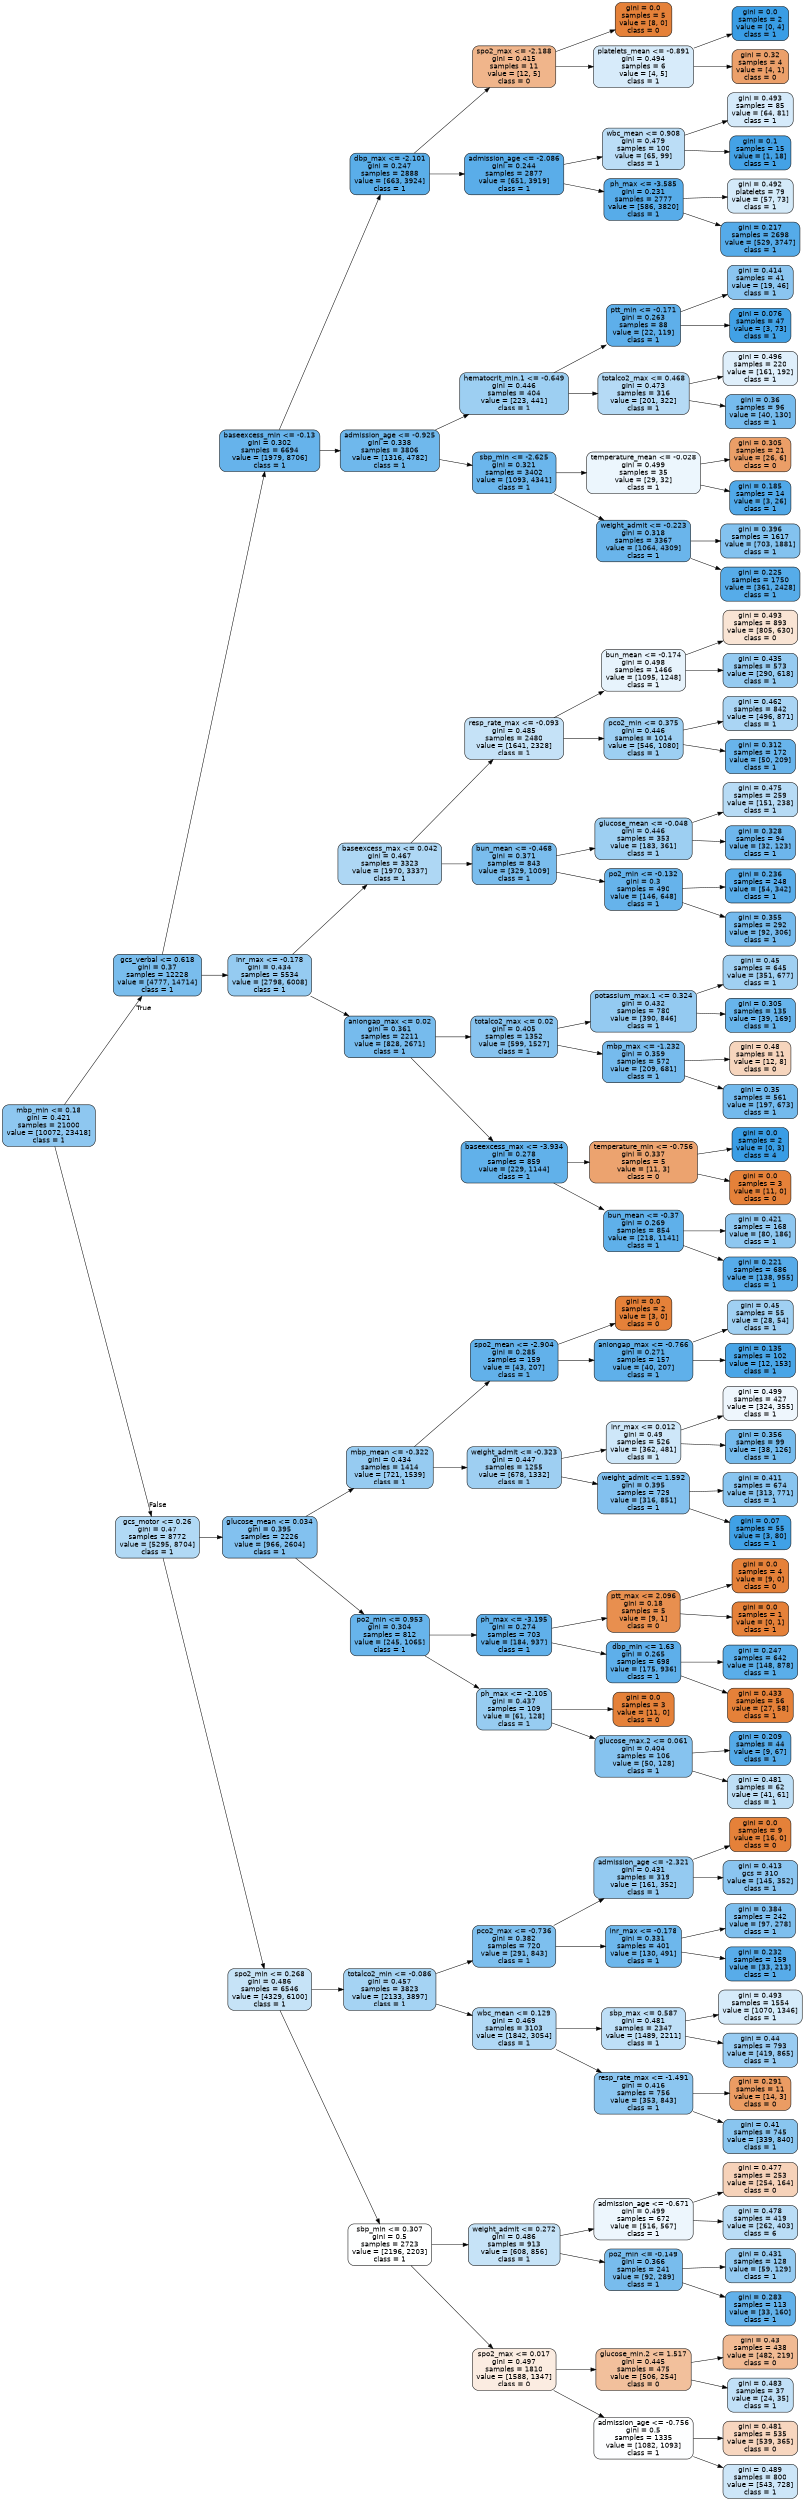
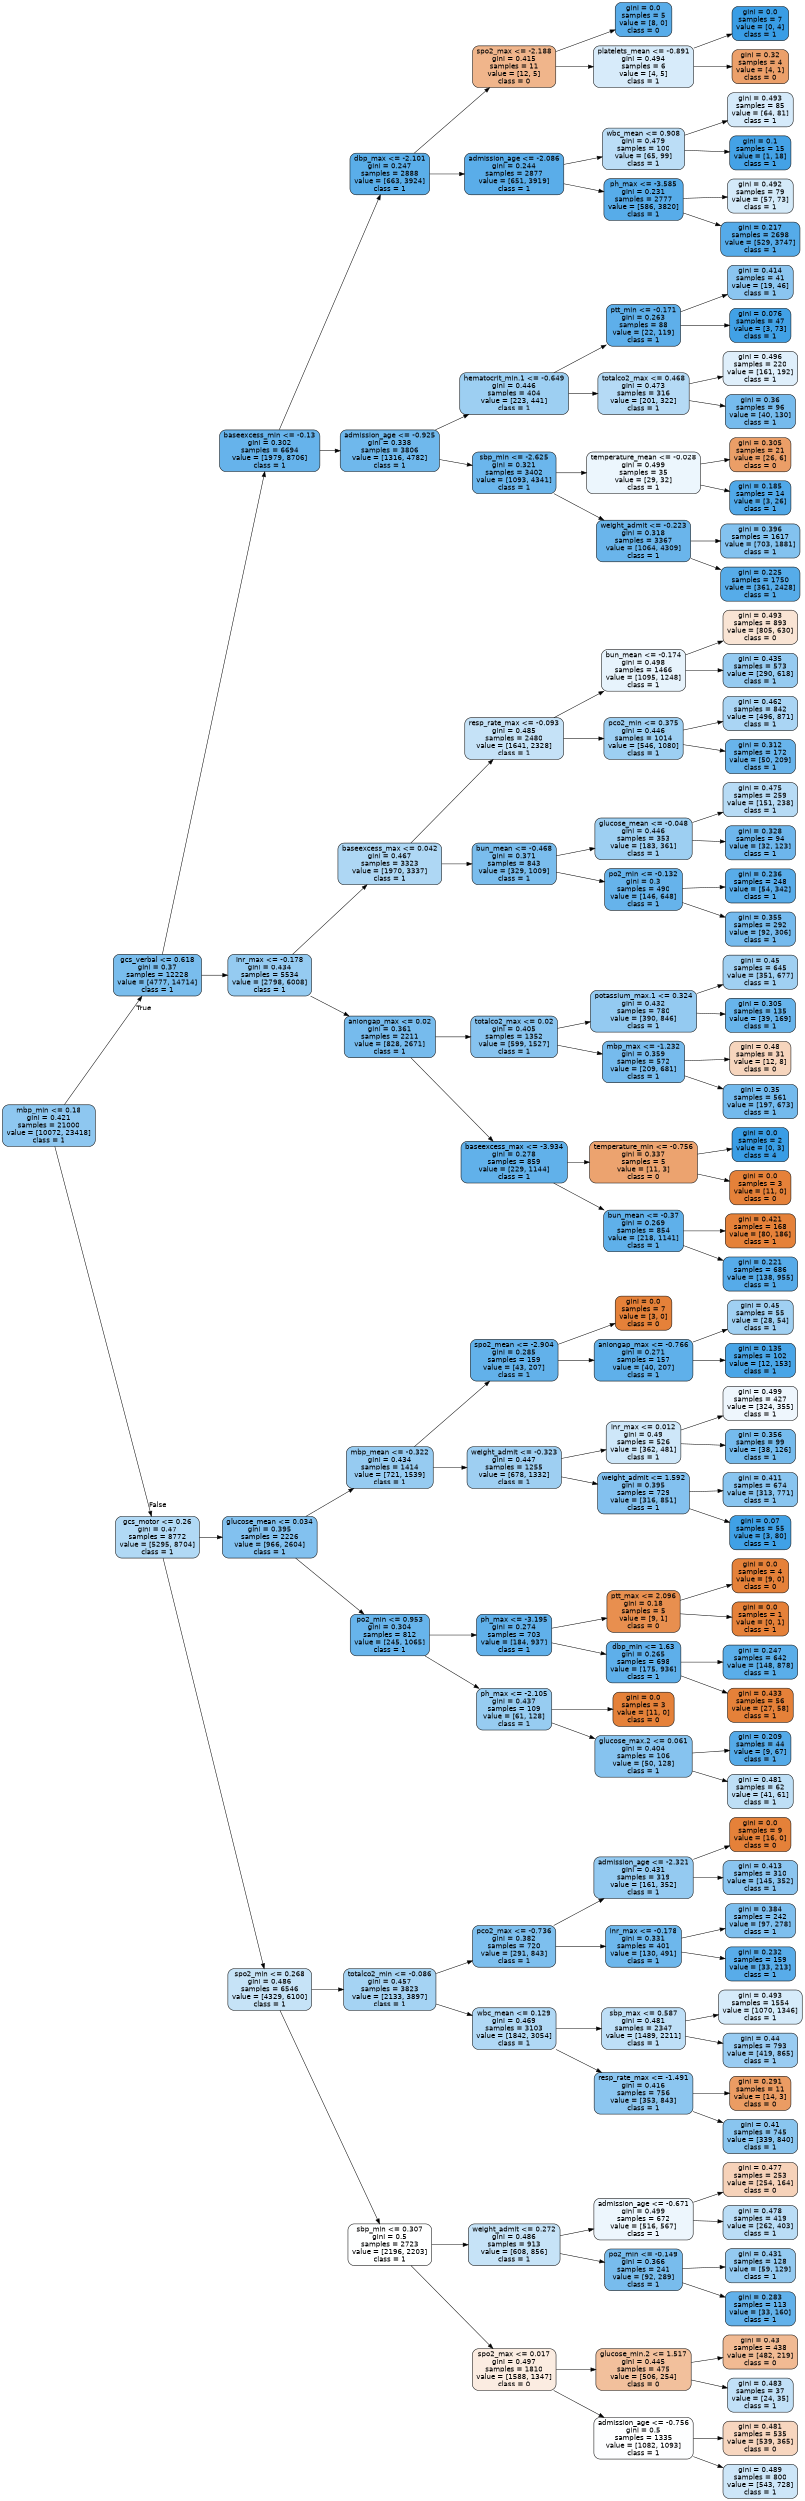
  digraph {
    rankdir=LR
    node [color=black fillcolor="#e58139" fontname=helvetica shape=box style="filled, rounded"]
    edge [fontname=helvetica]
    n1 [fillcolor="#8ec7f0" label="mbp_min <= 0.18\ngini = 0.421\nsamples = 21000\nvalue = [10072, 23418]\nclass = 1"]
    n2 [fillcolor="#79bded" label="gcs_verbal <= 0.618\ngini = 0.37\nsamples = 12228\nvalue = [4777, 14714]\nclass = 1"]
    n3 [fillcolor="#b1d9f5" label="gcs_motor <= 0.26\ngini = 0.47\nsamples = 8772\nvalue = [5295, 8704]\nclass = 1"]
    n4 [fillcolor="#66b3eb" label="baseexcess_min <= -0.13\ngini = 0.302\nsamples = 6694\nvalue = [1979, 8706]\nclass = 1"]
    n5 [fillcolor="#95cbf1" label="inr_max <= -0.178\ngini = 0.434\nsamples = 5534\nvalue = [2798, 6008]\nclass = 1"]
    n6 [fillcolor="#82c1ef" label="glucose_mean <= 0.034\ngini = 0.395\nsamples = 2226\nvalue = [966, 2604]\nclass = 1"]
    n7 [fillcolor="#c6e3f7" label="spo2_min <= 0.268\ngini = 0.486\nsamples = 6546\nvalue = [4329, 6100]\nclass = 1"]
    n8 [fillcolor="#5aaee9" label="dbp_max <= -2.101\ngini = 0.247\nsamples = 2888\nvalue = [663, 3924]\nclass = 1"]
    n9 [fillcolor="#6fb8ec" label="admission_age <= -0.925\ngini = 0.338\nsamples = 3806\nvalue = [1316, 4782]\nclass = 1"]
    n10 [fillcolor="#aed7f4" label="baseexcess_max <= 0.042\ngini = 0.467\nsamples = 3323\nvalue = [1970, 3337]\nclass = 1"]
    n11 [fillcolor="#76bbed" label="aniongap_max <= 0.02\ngini = 0.361\nsamples = 2211\nvalue = [828, 2671]\nclass = 1"]
    n12 [fillcolor="#f0b58b" label="spo2_max <= -2.188\ngini = 0.415\nsamples = 11\nvalue = [12, 5]\nclass = 0"]
    n13 [fillcolor="#5aade9" label="admission_age <= -2.086\ngini = 0.244\nsamples = 2877\nvalue = [651, 3919]\nclass = 1"]
    n14 [fillcolor="#9dcff2" label="hematocrit_min.1 <= -0.649\ngini = 0.446\nsamples = 404\nvalue = [223, 441]\nclass = 1"]
    n15 [fillcolor="#6bb6ec" label="sbp_min <= -2.625\ngini = 0.321\nsamples = 3402\nvalue = [1093, 4341]\nclass = 1"]
-   n16 [label="gini = 0.0\nsamples = 5\nvalue = [8, 0]\nclass = 0"]
+   n16 [fillcolor="#58ace9" label="gini = 0.0\nsamples = 5\nvalue = [8, 0]\nclass = 0"]
    n17 [fillcolor="#d7ebfa" label="platelets_mean <= -0.891\ngini = 0.494\nsamples = 6\nvalue = [4, 5]\nclass = 1"]
    n18 [fillcolor="#bbddf6" label="wbc_mean <= 0.908\ngini = 0.479\nsamples = 100\nvalue = [65, 99]\nclass = 1"]
    n19 [fillcolor="#57ace9" label="ph_max <= -3.585\ngini = 0.231\nsamples = 2777\nvalue = [586, 3820]\nclass = 1"]
-   n20 [fillcolor="#399de5" label="gini = 0.0\nsamples = 2\nvalue = [0, 4]\nclass = 1"]
+   n20 [fillcolor="#399de5" label="gini = 0.0\nsamples = 7\nvalue = [0, 4]\nclass = 1"]
    n21 [fillcolor="#eca06a" label="gini = 0.32\nsamples = 4\nvalue = [4, 1]\nclass = 0"]
    n22 [fillcolor="#d5eafa" label="gini = 0.493\nsamples = 85\nvalue = [64, 81]\nclass = 1"]
    n23 [fillcolor="#44a2e6" label="gini = 0.1\nsamples = 15\nvalue = [1, 18]\nclass = 1"]
-   n24 [fillcolor="#d4eaf9" label="gini = 0.492\nplatelets = 79\nvalue = [57, 73]\nclass = 1"]
+   n24 [fillcolor="#d4eaf9" label="gini = 0.492\nsamples = 79\nvalue = [57, 73]\nclass = 1"]
    n25 [fillcolor="#55abe9" label="gini = 0.217\nsamples = 2698\nvalue = [529, 3747]\nclass = 1"]
    n26 [fillcolor="#5eafea" label="ptt_min <= -0.171\ngini = 0.263\nsamples = 88\nvalue = [22, 119]\nclass = 1"]
    n27 [fillcolor="#b5daf5" label="totalco2_max <= 0.468\ngini = 0.473\nsamples = 316\nvalue = [201, 322]\nclass = 1"]
    n28 [fillcolor="#ecf6fd" label="temperature_mean <= -0.028\ngini = 0.499\nsamples = 35\nvalue = [29, 32]\nclass = 1"]
    n29 [fillcolor="#6ab5eb" label="weight_admit <= -0.223\ngini = 0.318\nsamples = 3367\nvalue = [1064, 4309]\nclass = 1"]
    n30 [fillcolor="#8bc5f0" label="gini = 0.414\nsamples = 41\nvalue = [19, 46]\nclass = 1"]
    n31 [fillcolor="#41a1e6" label="gini = 0.076\nsamples = 47\nvalue = [3, 73]\nclass = 1"]
    n32 [fillcolor="#dfeffb" label="gini = 0.496\nsamples = 220\nvalue = [161, 192]\nclass = 1"]
    n33 [fillcolor="#76bbed" label="gini = 0.36\nsamples = 96\nvalue = [40, 130]\nclass = 1"]
    n34 [fillcolor="#eb9e67" label="gini = 0.305\nsamples = 21\nvalue = [26, 6]\nclass = 0"]
    n35 [fillcolor="#50a8e8" label="gini = 0.185\nsamples = 14\nvalue = [3, 26]\nclass = 1"]
    n36 [fillcolor="#83c2ef" label="gini = 0.396\nsamples = 1617\nvalue = [703, 1881]\nclass = 1"]
    n37 [fillcolor="#56ace9" label="gini = 0.225\nsamples = 1750\nvalue = [361, 2428]\nclass = 1"]
    n38 [fillcolor="#c5e2f7" label="resp_rate_max <= -0.093\ngini = 0.485\nsamples = 2480\nvalue = [1641, 2328]\nclass = 1"]
    n39 [fillcolor="#7abded" label="bun_mean <= -0.468\ngini = 0.371\nsamples = 843\nvalue = [329, 1009]\nclass = 1"]
    n40 [fillcolor="#87c3ef" label="totalco2_max <= 0.02\ngini = 0.405\nsamples = 1352\nvalue = [599, 1527]\nclass = 1"]
    n41 [fillcolor="#61b1ea" label="baseexcess_max <= -3.934\ngini = 0.278\nsamples = 859\nvalue = [229, 1144]\nclass = 1"]
    n42 [fillcolor="#e7f3fc" label="bun_mean <= -0.174\ngini = 0.498\nsamples = 1466\nvalue = [1095, 1248]\nclass = 1"]
    n43 [fillcolor="#9dcff2" label="pco2_min <= 0.375\ngini = 0.446\nsamples = 1014\nvalue = [546, 1080]\nclass = 1"]
    n44 [fillcolor="#9dcff2" label="glucose_mean <= -0.048\ngini = 0.446\nsamples = 353\nvalue = [183, 361]\nclass = 1"]
    n45 [fillcolor="#66b3eb" label="po2_min <= -0.132\ngini = 0.3\nsamples = 490\nvalue = [146, 648]\nclass = 1"]
    n46 [fillcolor="#f9e4d4" label="gini = 0.493\nsamples = 893\nvalue = [805, 630]\nclass = 0"]
    n47 [fillcolor="#96cbf1" label="gini = 0.435\nsamples = 573\nvalue = [290, 618]\nclass = 1"]
    n48 [fillcolor="#aad5f4" label="gini = 0.462\nsamples = 842\nvalue = [496, 871]\nclass = 1"]
    n49 [fillcolor="#68b4eb" label="gini = 0.312\nsamples = 172\nvalue = [50, 209]\nclass = 1"]
    n50 [fillcolor="#b7dbf5" label="gini = 0.475\nsamples = 259\nvalue = [151, 238]\nclass = 1"]
    n51 [fillcolor="#6db6ec" label="gini = 0.328\nsamples = 94\nvalue = [32, 123]\nclass = 1"]
    n52 [fillcolor="#58ace9" label="gini = 0.236\nsamples = 248\nvalue = [54, 342]\nclass = 1"]
    n53 [fillcolor="#75baed" label="gini = 0.355\nsamples = 292\nvalue = [92, 306]\nclass = 1"]
    n54 [fillcolor="#94caf1" label="potassium_max.1 <= 0.324\ngini = 0.432\nsamples = 780\nvalue = [390, 846]\nclass = 1"]
    n55 [fillcolor="#76bbed" label="mbp_max <= -1.232\ngini = 0.359\nsamples = 572\nvalue = [209, 681]\nclass = 1"]
    n56 [fillcolor="#eca36f" label="temperature_min <= -0.756\ngini = 0.337\nsamples = 5\nvalue = [11, 3]\nclass = 0"]
    n57 [fillcolor="#5fb0ea" label="bun_mean <= -0.37\ngini = 0.269\nsamples = 854\nvalue = [218, 1141]\nclass = 1"]
    n58 [fillcolor="#a0d0f2" label="gini = 0.45\nsamples = 645\nvalue = [351, 677]\nclass = 1"]
    n59 [fillcolor="#67b4eb" label="gini = 0.305\nsamples = 135\nvalue = [39, 169]\nclass = 1"]
-   n60 [fillcolor="#f6d5bd" label="gini = 0.48\nsamples = 11\nvalue = [12, 8]\nclass = 0"]
+   n60 [fillcolor="#f6d5bd" label="gini = 0.48\nsamples = 31\nvalue = [12, 8]\nclass = 0"]
    n61 [fillcolor="#73baed" label="gini = 0.35\nsamples = 561\nvalue = [197, 673]\nclass = 1"]
    n62 [fillcolor="#399de5" label="gini = 0.0\nsamples = 2\nvalue = [0, 3]\nclass = 4"]
    n63 [label="gini = 0.0\nsamples = 3\nvalue = [11, 0]\nclass = 0"]
-   n64 [fillcolor="#8ec7f0" label="gini = 0.421\nsamples = 168\nvalue = [80, 186]\nclass = 1"]
+   n64 [label="gini = 0.421\nsamples = 168\nvalue = [80, 186]\nclass = 1"]
    n65 [fillcolor="#56abe9" label="gini = 0.221\nsamples = 686\nvalue = [138, 955]\nclass = 1"]
    n66 [fillcolor="#96cbf1" label="mbp_mean <= -0.322\ngini = 0.434\nsamples = 1414\nvalue = [721, 1539]\nclass = 1"]
    n67 [fillcolor="#67b4eb" label="po2_min <= 0.953\ngini = 0.304\nsamples = 812\nvalue = [245, 1065]\nclass = 1"]
    n68 [fillcolor="#a5d3f3" label="totalco2_min <= -0.086\ngini = 0.457\nsamples = 3823\nvalue = [2133, 3897]\nclass = 1"]
    n69 [fillcolor="#feffff" label="sbp_min <= 0.307\ngini = 0.5\nsamples = 2723\nvalue = [2196, 2203]\nclass = 1"]
    n70 [fillcolor="#62b1ea" label="spo2_mean <= -2.904\ngini = 0.285\nsamples = 159\nvalue = [43, 207]\nclass = 1"]
    n71 [fillcolor="#9ecff2" label="weight_admit <= -0.323\ngini = 0.447\nsamples = 1255\nvalue = [678, 1332]\nclass = 1"]
    n72 [fillcolor="#60b0ea" label="ph_max <= -3.195\ngini = 0.274\nsamples = 703\nvalue = [184, 937]\nclass = 1"]
    n73 [fillcolor="#97ccf1" label="ph_max <= -2.105\ngini = 0.437\nsamples = 109\nvalue = [61, 128]\nclass = 1"]
-   n74 [label="gini = 0.0\nsamples = 2\nvalue = [3, 0]\nclass = 0"]
+   n74 [label="gini = 0.0\nsamples = 7\nvalue = [3, 0]\nclass = 0"]
    n75 [fillcolor="#5fb0ea" label="aniongap_max <= -0.766\ngini = 0.271\nsamples = 157\nvalue = [40, 207]\nclass = 1"]
    n76 [fillcolor="#cee7f9" label="inr_max <= 0.012\ngini = 0.49\nsamples = 526\nvalue = [362, 481]\nclass = 1"]
    n77 [fillcolor="#83c1ef" label="weight_admit <= 1.592\ngini = 0.395\nsamples = 729\nvalue = [316, 851]\nclass = 1"]
    n78 [fillcolor="#a0d0f2" label="gini = 0.45\nsamples = 55\nvalue = [28, 54]\nclass = 1"]
    n79 [fillcolor="#49a5e7" label="gini = 0.135\nsamples = 102\nvalue = [12, 153]\nclass = 1"]
    n80 [fillcolor="#eef6fd" label="gini = 0.499\nsamples = 427\nvalue = [324, 355]\nclass = 1"]
    n81 [fillcolor="#75bbed" label="gini = 0.356\nsamples = 99\nvalue = [38, 126]\nclass = 1"]
    n82 [fillcolor="#89c5f0" label="gini = 0.411\nsamples = 674\nvalue = [313, 771]\nclass = 1"]
    n83 [fillcolor="#40a1e6" label="gini = 0.07\nsamples = 55\nvalue = [3, 80]\nclass = 1"]
    n84 [fillcolor="#e88f4f" label="ptt_max <= 2.096\ngini = 0.18\nsamples = 5\nvalue = [9, 1]\nclass = 0"]
    n85 [fillcolor="#5eafea" label="dbp_min <= 1.63\ngini = 0.265\nsamples = 698\nvalue = [175, 936]\nclass = 1"]
    n86 [label="gini = 0.0\nsamples = 3\nvalue = [11, 0]\nclass = 0"]
    n87 [fillcolor="#86c3ef" label="glucose_max.2 <= 0.061\ngini = 0.404\nsamples = 106\nvalue = [50, 128]\nclass = 1"]
    n88 [label="gini = 0.0\nsamples = 4\nvalue = [9, 0]\nclass = 0"]
    n89 [label="gini = 0.0\nsamples = 1\nvalue = [0, 1]\nclass = 1"]
    n90 [fillcolor="#5aaee9" label="gini = 0.247\nsamples = 642\nvalue = [148, 878]\nclass = 1"]
    n91 [label="gini = 0.433\nsamples = 56\nvalue = [27, 58]\nclass = 1"]
    n92 [fillcolor="#54aae8" label="gini = 0.209\nsamples = 44\nvalue = [9, 67]\nclass = 1"]
    n93 [fillcolor="#bedff6" label="gini = 0.481\nsamples = 62\nvalue = [41, 61]\nclass = 1"]
    n94 [fillcolor="#7dbfee" label="pco2_max <= -0.736\ngini = 0.382\nsamples = 720\nvalue = [291, 843]\nclass = 1"]
    n95 [fillcolor="#b0d8f5" label="wbc_mean <= 0.129\ngini = 0.469\nsamples = 3103\nvalue = [1842, 3054]\nclass = 1"]
    n96 [fillcolor="#c6e3f7" label="weight_admit <= 0.272\ngini = 0.486\nsamples = 913\nvalue = [608, 856]\nclass = 1"]
    n97 [fillcolor="#fbece1" label="spo2_max <= 0.017\ngini = 0.497\nsamples = 1810\nvalue = [1588, 1347]\nclass = 0"]
    n98 [fillcolor="#94caf1" label="admission_age <= -2.321\ngini = 0.431\nsamples = 319\nvalue = [161, 352]\nclass = 1"]
    n99 [fillcolor="#6db7ec" label="inr_max <= -0.178\ngini = 0.331\nsamples = 401\nvalue = [130, 491]\nclass = 1"]
    n100 [fillcolor="#bedff7" label="sbp_max <= 0.587\ngini = 0.481\nsamples = 2347\nvalue = [1489, 2211]\nclass = 1"]
    n101 [fillcolor="#8cc6f0" label="resp_rate_max <= -1.491\ngini = 0.416\nsamples = 756\nvalue = [353, 843]\nclass = 1"]
    n102 [label="gini = 0.0\nsamples = 9\nvalue = [16, 0]\nclass = 0"]
-   n103 [fillcolor="#8bc5f0" label="gini = 0.413\ngcs = 310\nvalue = [145, 352]\nclass = 1"]
+   n103 [fillcolor="#8bc5f0" label="gini = 0.413\nsamples = 310\nvalue = [145, 352]\nclass = 1"]
    n104 [fillcolor="#7ebfee" label="gini = 0.384\nsamples = 242\nvalue = [97, 278]\nclass = 1"]
    n105 [fillcolor="#58ace9" label="gini = 0.232\nsamples = 159\nvalue = [33, 213]\nclass = 1"]
    n106 [fillcolor="#d6ebfa" label="gini = 0.493\nsamples = 1554\nvalue = [1070, 1346]\nclass = 1"]
    n107 [fillcolor="#99ccf2" label="gini = 0.44\nsamples = 793\nvalue = [419, 865]\nclass = 1"]
    n108 [fillcolor="#eb9c63" label="gini = 0.291\nsamples = 11\nvalue = [14, 3]\nclass = 0"]
    n109 [fillcolor="#89c5ef" label="gini = 0.41\nsamples = 745\nvalue = [339, 840]\nclass = 1"]
    n110 [fillcolor="#edf6fd" label="admission_age <= -0.671\ngini = 0.499\nsamples = 672\nvalue = [516, 567]\nclass = 1"]
    n111 [fillcolor="#78bced" label="po2_min <= -0.149\ngini = 0.366\nsamples = 241\nvalue = [92, 289]\nclass = 1"]
    n112 [fillcolor="#f2c09c" label="glucose_min.2 <= 1.517\ngini = 0.445\nsamples = 475\nvalue = [506, 254]\nclass = 0"]
    n113 [fillcolor="#fdfeff" label="admission_age <= -0.756\ngini = 0.5\nsamples = 1335\nvalue = [1082, 1093]\nclass = 1"]
    n114 [fillcolor="#f6d2b9" label="gini = 0.477\nsamples = 253\nvalue = [254, 164]\nclass = 0"]
-   n115 [fillcolor="#baddf6" label="gini = 0.478\nsamples = 419\nvalue = [262, 403]\nclass = 6"]
+   n115 [fillcolor="#baddf6" label="gini = 0.478\nsamples = 419\nvalue = [262, 403]\nclass = 1"]
    n116 [fillcolor="#94caf1" label="gini = 0.431\nsamples = 128\nvalue = [59, 129]\nclass = 1"]
    n117 [fillcolor="#62b1ea" label="gini = 0.283\nsamples = 113\nvalue = [33, 160]\nclass = 1"]
    n118 [fillcolor="#f1ba93" label="gini = 0.43\nsamples = 438\nvalue = [482, 219]\nclass = 0"]
    n119 [fillcolor="#c1e0f7" label="gini = 0.483\nsamples = 37\nvalue = [24, 35]\nclass = 1"]
    n120 [fillcolor="#f7d6bf" label="gini = 0.481\nsamples = 535\nvalue = [539, 365]\nclass = 0"]
    n121 [fillcolor="#cde6f8" label="gini = 0.489\nsamples = 800\nvalue = [543, 728]\nclass = 1"]
    n1 -> n2 [headlabel=True labelangle=45 labeldistance=2.5]
    n1 -> n3 [headlabel=False labelangle=-45 labeldistance=2.5]
    n2 -> n4
    n2 -> n5
    n3 -> n6
    n3 -> n7
    n4 -> n8
    n4 -> n9
    n5 -> n10
    n5 -> n11
    n6 -> n66
    n6 -> n67
    n7 -> n68
    n7 -> n69
    n8 -> n12
    n8 -> n13
    n9 -> n14
    n9 -> n15
    n10 -> n38
    n10 -> n39
    n11 -> n40
    n11 -> n41
    n12 -> n16
    n12 -> n17
    n13 -> n18
    n13 -> n19
    n14 -> n26
    n14 -> n27
    n15 -> n28
    n15 -> n29
    n17 -> n20
    n17 -> n21
    n18 -> n22
    n18 -> n23
    n19 -> n24
    n19 -> n25
    n26 -> n30
    n26 -> n31
    n27 -> n32
    n27 -> n33
    n28 -> n34
    n28 -> n35
    n29 -> n36
    n29 -> n37
    n38 -> n42
    n38 -> n43
    n39 -> n44
    n39 -> n45
    n40 -> n54
    n40 -> n55
    n41 -> n56
    n41 -> n57
    n42 -> n46
    n42 -> n47
    n43 -> n48
    n43 -> n49
    n44 -> n50
    n44 -> n51
    n45 -> n52
    n45 -> n53
    n54 -> n58
    n54 -> n59
    n55 -> n60
    n55 -> n61
    n56 -> n62
    n56 -> n63
    n57 -> n64
    n57 -> n65
    n66 -> n70
    n66 -> n71
    n67 -> n72
    n67 -> n73
    n68 -> n94
    n68 -> n95
    n69 -> n96
    n69 -> n97
    n70 -> n74
    n70 -> n75
    n71 -> n76
    n71 -> n77
    n72 -> n84
    n72 -> n85
    n73 -> n86
    n73 -> n87
    n75 -> n78
    n75 -> n79
    n76 -> n80
    n76 -> n81
    n77 -> n82
    n77 -> n83
    n84 -> n88
    n84 -> n89
    n85 -> n90
    n85 -> n91
    n87 -> n92
    n87 -> n93
    n94 -> n98
    n94 -> n99
    n95 -> n100
    n95 -> n101
    n96 -> n110
    n96 -> n111
    n97 -> n112
    n97 -> n113
    n98 -> n102
    n98 -> n103
    n99 -> n104
    n99 -> n105
    n100 -> n106
    n100 -> n107
    n101 -> n108
    n101 -> n109
    n110 -> n114
    n110 -> n115
    n111 -> n116
    n111 -> n117
    n112 -> n118
    n112 -> n119
    n113 -> n120
    n113 -> n121
  }
